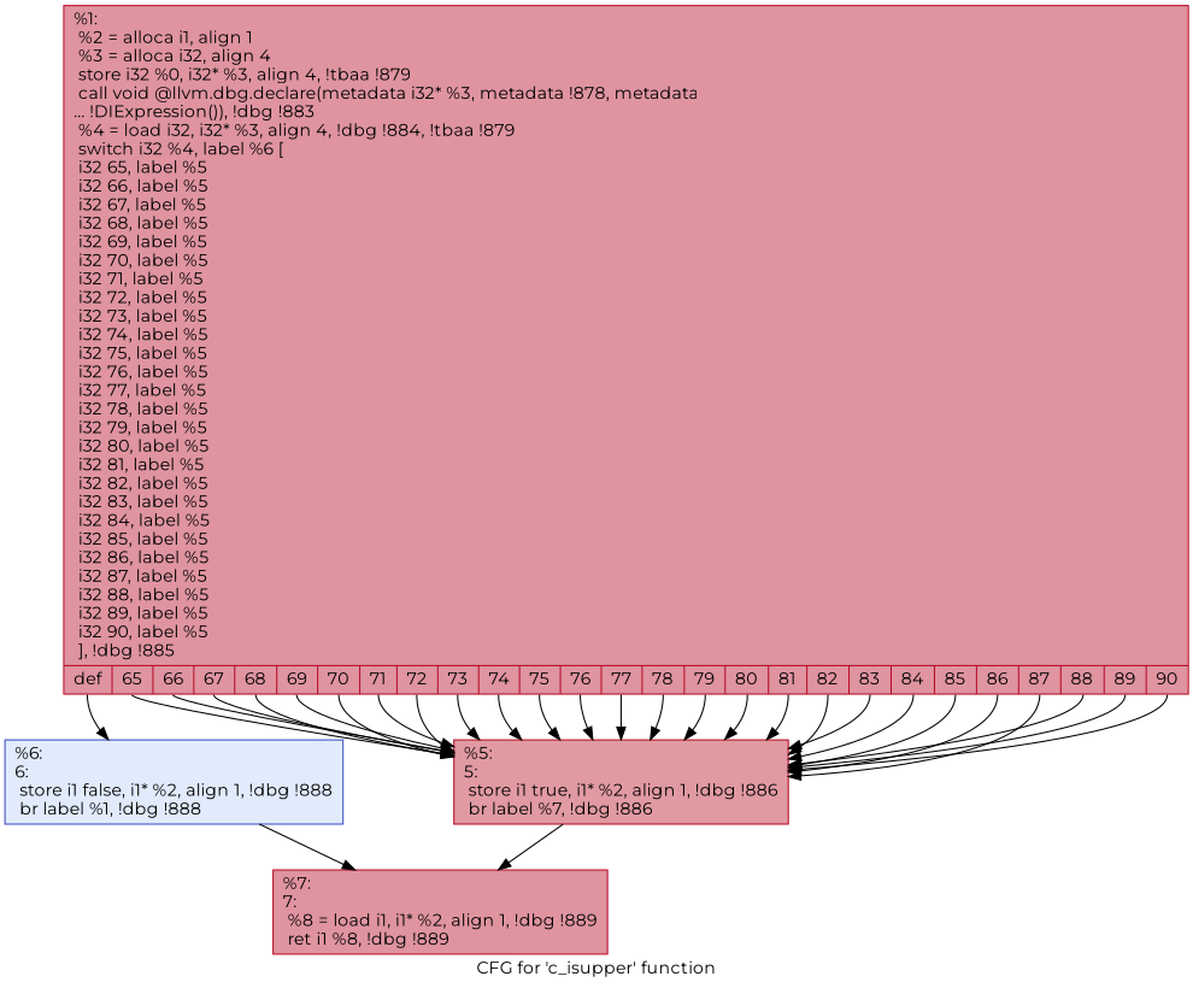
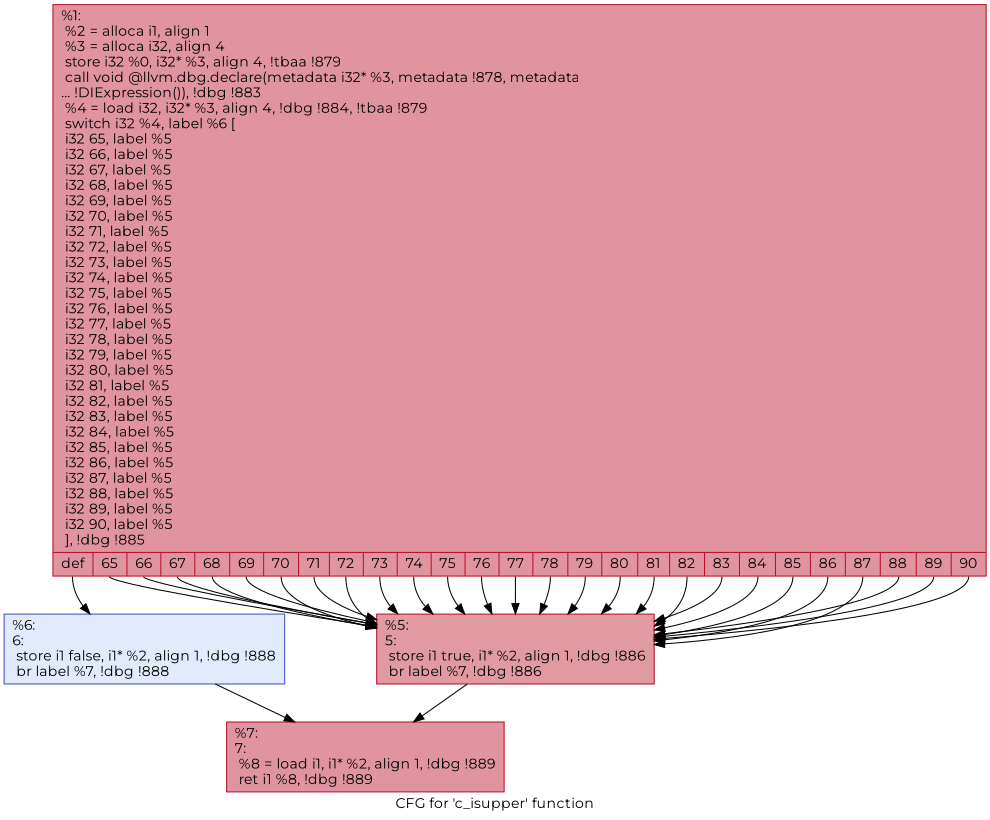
  digraph {
    label="CFG for 'c_isupper' function"
    fontname=Montserrat
    node [color="#b70d28ff" fillcolor="#b70d2870" shape=record style=filled fontname=Montserrat]
    edge [fontname=Montserrat]
    n1 [label="{%1:\l  %2 = alloca i1, align 1\l  %3 = alloca i32, align 4\l  store i32 %0, i32* %3, align 4, !tbaa !879\l  call void @llvm.dbg.declare(metadata i32* %3, metadata !878, metadata\l... !DIExpression()), !dbg !883\l  %4 = load i32, i32* %3, align 4, !dbg !884, !tbaa !879\l  switch i32 %4, label %6 [\l    i32 65, label %5\l    i32 66, label %5\l    i32 67, label %5\l    i32 68, label %5\l    i32 69, label %5\l    i32 70, label %5\l    i32 71, label %5\l    i32 72, label %5\l    i32 73, label %5\l    i32 74, label %5\l    i32 75, label %5\l    i32 76, label %5\l    i32 77, label %5\l    i32 78, label %5\l    i32 79, label %5\l    i32 80, label %5\l    i32 81, label %5\l    i32 82, label %5\l    i32 83, label %5\l    i32 84, label %5\l    i32 85, label %5\l    i32 86, label %5\l    i32 87, label %5\l    i32 88, label %5\l    i32 89, label %5\l    i32 90, label %5\l  ], !dbg !885\l|{<s0>def|<s1>65|<s2>66|<s3>67|<s4>68|<s5>69|<s6>70|<s7>71|<s8>72|<s9>73|<s10>74|<s11>75|<s12>76|<s13>77|<s14>78|<s15>79|<s16>80|<s17>81|<s18>82|<s19>83|<s20>84|<s21>85|<s22>86|<s23>87|<s24>88|<s25>89|<s26>90}}"]
-   n2 [color="#3d50c3ff" fillcolor="#bbd1f870" label="{%6:\l6:                                                \l  store i1 false, i1* %2, align 1, !dbg !888\l  br label %1, !dbg !888\l}"]
+   n2 [color="#3d50c3ff" fillcolor="#bbd1f870" label="{%6:\l6:                                                \l  store i1 false, i1* %2, align 1, !dbg !888\l  br label %7, !dbg !888\l}"]
    n3 [fillcolor="#bb1b2c70" label="{%5:\l5:                                                \l  store i1 true, i1* %2, align 1, !dbg !886\l  br label %7, !dbg !886\l}"]
    n4 [label="{%7:\l7:                                                \l  %8 = load i1, i1* %2, align 1, !dbg !889\l  ret i1 %8, !dbg !889\l}"]
    n1 -> n2 [tailport=s0]
    n1 -> n3 [tailport=s1]
    n1 -> n3 [tailport=s2]
    n1 -> n3 [tailport=s3]
    n1 -> n3 [tailport=s4]
    n1 -> n3 [tailport=s5]
    n1 -> n3 [tailport=s6]
    n1 -> n3 [tailport=s7]
    n1 -> n3 [tailport=s8]
    n1 -> n3 [tailport=s9]
    n1 -> n3 [tailport=s10]
    n1 -> n3 [tailport=s11]
    n1 -> n3 [tailport=s12]
    n1 -> n3 [tailport=s13]
    n1 -> n3 [tailport=s14]
    n1 -> n3 [tailport=s15]
    n1 -> n3 [tailport=s16]
    n1 -> n3 [tailport=s17]
    n1 -> n3 [tailport=s18]
    n1 -> n3 [tailport=s19]
    n1 -> n3 [tailport=s20]
    n1 -> n3 [tailport=s21]
    n1 -> n3 [tailport=s22]
    n1 -> n3 [tailport=s23]
    n1 -> n3 [tailport=s24]
    n1 -> n3 [tailport=s25]
    n1 -> n3 [tailport=s26]
    n2 -> n4
    n3 -> n4
  }
